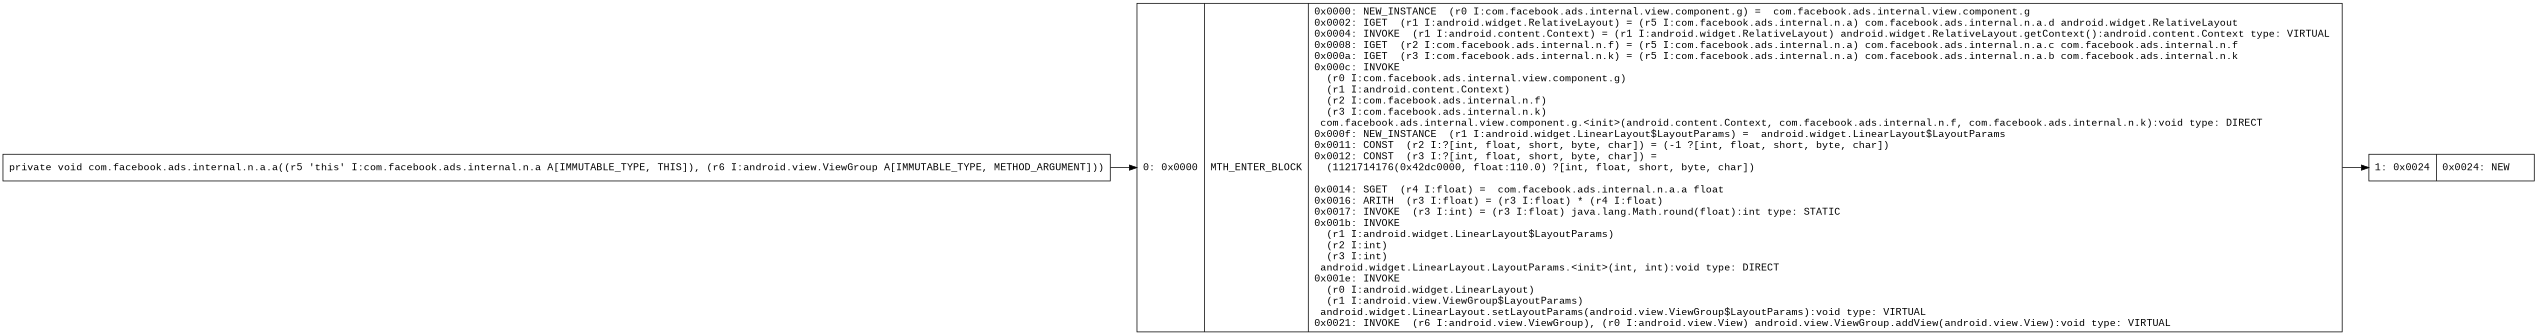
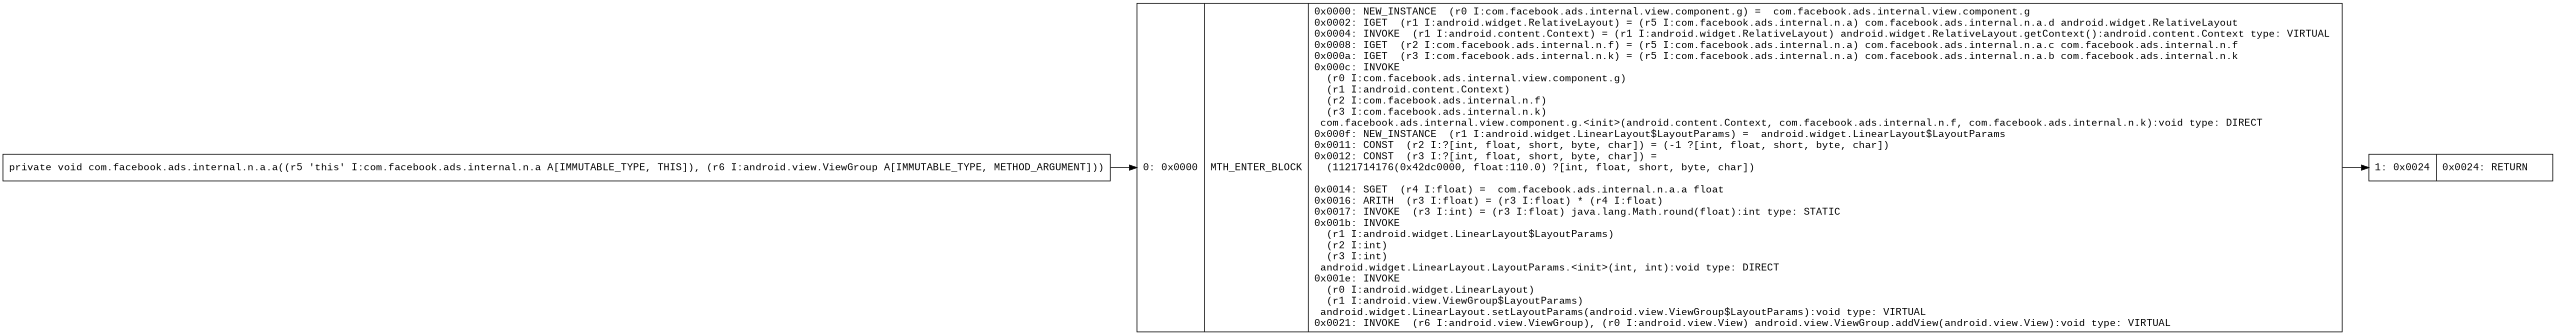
  digraph {
    rankdir=LR
    fontname="Liberation Mono"
    node [shape=record fontname="Liberation Mono"]
    edge [fontname="Liberation Mono"]
    n1 [label="{0\:\ 0x0000|MTH_ENTER_BLOCK\l|0x0000: NEW_INSTANCE  (r0 I:com.facebook.ads.internal.view.component.g) =  com.facebook.ads.internal.view.component.g \l0x0002: IGET  (r1 I:android.widget.RelativeLayout) = (r5 I:com.facebook.ads.internal.n.a) com.facebook.ads.internal.n.a.d android.widget.RelativeLayout \l0x0004: INVOKE  (r1 I:android.content.Context) = (r1 I:android.widget.RelativeLayout) android.widget.RelativeLayout.getContext():android.content.Context type: VIRTUAL \l0x0008: IGET  (r2 I:com.facebook.ads.internal.n.f) = (r5 I:com.facebook.ads.internal.n.a) com.facebook.ads.internal.n.a.c com.facebook.ads.internal.n.f \l0x000a: IGET  (r3 I:com.facebook.ads.internal.n.k) = (r5 I:com.facebook.ads.internal.n.a) com.facebook.ads.internal.n.a.b com.facebook.ads.internal.n.k \l0x000c: INVOKE  \l  (r0 I:com.facebook.ads.internal.view.component.g)\l  (r1 I:android.content.Context)\l  (r2 I:com.facebook.ads.internal.n.f)\l  (r3 I:com.facebook.ads.internal.n.k)\l com.facebook.ads.internal.view.component.g.\<init\>(android.content.Context, com.facebook.ads.internal.n.f, com.facebook.ads.internal.n.k):void type: DIRECT \l0x000f: NEW_INSTANCE  (r1 I:android.widget.LinearLayout$LayoutParams) =  android.widget.LinearLayout$LayoutParams \l0x0011: CONST  (r2 I:?[int, float, short, byte, char]) = (\-1 ?[int, float, short, byte, char]) \l0x0012: CONST  (r3 I:?[int, float, short, byte, char]) = \l  (1121714176(0x42dc0000, float:110.0) ?[int, float, short, byte, char])\l \l0x0014: SGET  (r4 I:float) =  com.facebook.ads.internal.n.a.a float \l0x0016: ARITH  (r3 I:float) = (r3 I:float) * (r4 I:float) \l0x0017: INVOKE  (r3 I:int) = (r3 I:float) java.lang.Math.round(float):int type: STATIC \l0x001b: INVOKE  \l  (r1 I:android.widget.LinearLayout$LayoutParams)\l  (r2 I:int)\l  (r3 I:int)\l android.widget.LinearLayout.LayoutParams.\<init\>(int, int):void type: DIRECT \l0x001e: INVOKE  \l  (r0 I:android.widget.LinearLayout)\l  (r1 I:android.view.ViewGroup$LayoutParams)\l android.widget.LinearLayout.setLayoutParams(android.view.ViewGroup$LayoutParams):void type: VIRTUAL \l0x0021: INVOKE  (r6 I:android.view.ViewGroup), (r0 I:android.view.View) android.view.ViewGroup.addView(android.view.View):void type: VIRTUAL \l}"]
-   n2 [label="{1\:\ 0x0024|0x0024: NEW   \l}"]
+   n2 [label="{1\:\ 0x0024|0x0024: RETURN   \l}"]
    n3 [label="{private void com.facebook.ads.internal.n.a.a((r5 'this' I:com.facebook.ads.internal.n.a A[IMMUTABLE_TYPE, THIS]), (r6 I:android.view.ViewGroup A[IMMUTABLE_TYPE, METHOD_ARGUMENT])) }"]
    n1 -> n2
    n3 -> n1
  }
